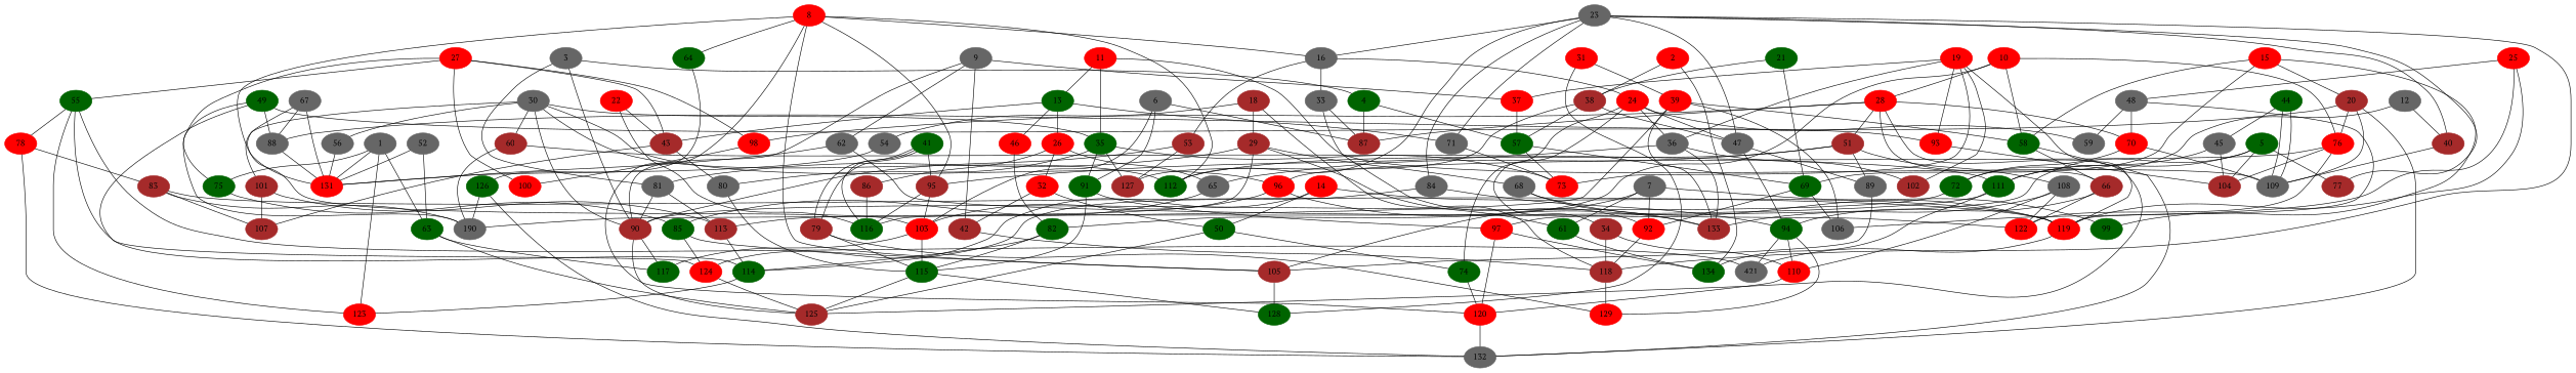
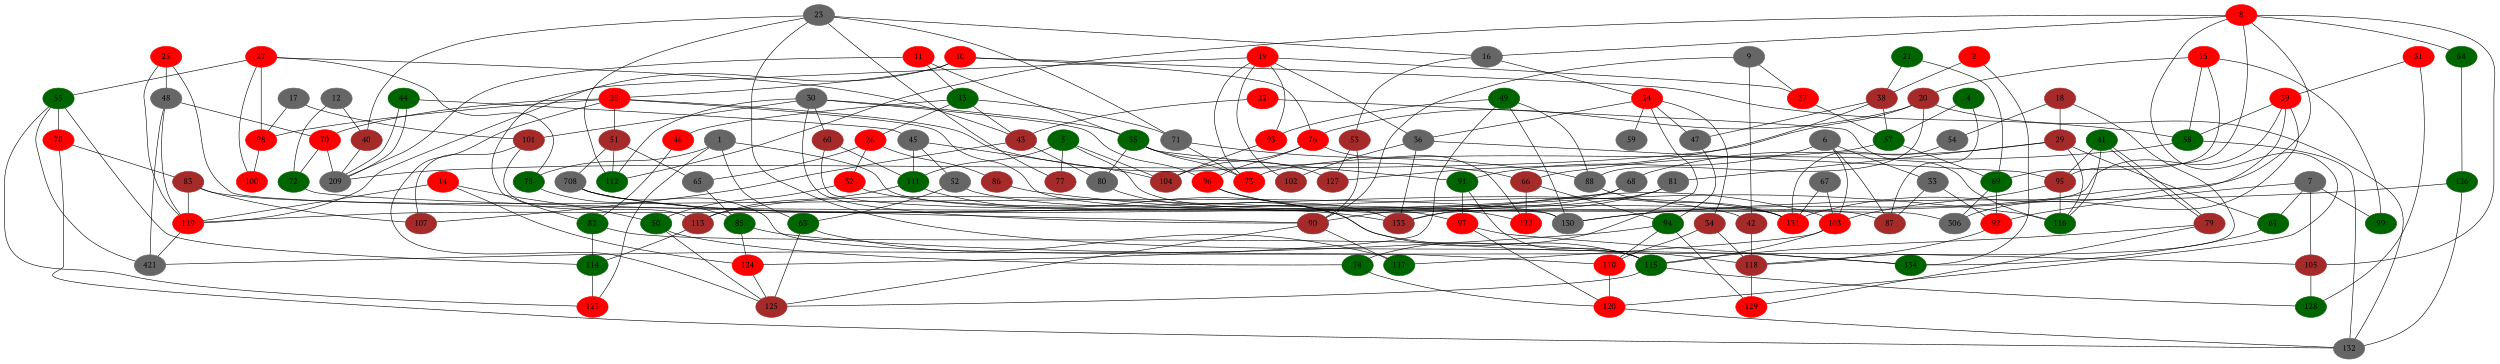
  graph {
    fontname="PT Serif"
    node [color=red fontname="PT Serif" style=filled]
    edge [fontname="PT Serif"]
    1 [color=gray40]
    63 [color=darkgreen]
    75 [color=darkgreen]
    123
    131
    125 [color=brown]
    117 [color=darkgreen]
    85 [color=darkgreen]
    38 [color=brown]
    2
    134 [color=darkgreen]
    57 [color=darkgreen]
    47 [color=gray40]
    127 [color=brown]
-   3 [color=gray40]
    4 [color=darkgreen]
    81 [color=gray40]
    90 [color=brown]
    87 [color=brown]
    113 [color=brown]
    69 [color=darkgreen]
    73
    5 [color=darkgreen]
    77 [color=brown]
    97
    104 [color=brown]
    111 [color=darkgreen]
    120
    6 [color=gray40]
    33 [color=gray40]
    91 [color=darkgreen]
    103
    92
    115 [color=darkgreen]
    7 [color=gray40]
    61 [color=darkgreen]
    99 [color=darkgreen]
    105 [color=brown]
    118 [color=brown]
    128 [color=darkgreen]
    8
    16 [color=gray40]
    64 [color=darkgreen]
    95 [color=brown]
    112 [color=darkgreen]
    24
    53 [color=brown]
    126 [color=darkgreen]
    116 [color=darkgreen]
    132 [color=gray40]
    9 [color=gray40]
    37
    42 [color=brown]
-   62 [color=gray40]
    122
    10
    28
    58 [color=darkgreen]
    76
    82 [color=darkgreen]
    98
    51 [color=brown]
    66 [color=brown]
    70
    96
    114 [color=darkgreen]
    13 [color=darkgreen]
    11
    35 [color=darkgreen]
-   109 [color=gray40]
+   109 [color=gray40 label=209]
    26
    43 [color=brown]
    46
    71 [color=gray40]
    80 [color=gray40]
    12 [color=gray40]
    40 [color=brown]
    72 [color=darkgreen]
    32
    65 [color=gray40]
    86 [color=brown]
    107 [color=brown]
    88 [color=gray40]
    50 [color=darkgreen]
    14
    119
    124
    74 [color=darkgreen]
    n89 [color=gray40 label=421]
    15
    20 [color=brown]
-   106 [color=gray40]
+   106 [color=gray40 label=306]
    36 [color=gray40]
    34 [color=brown]
    59 [color=gray40]
+   17 [color=gray40]
    101 [color=brown]
    100
    18 [color=brown]
    29 [color=brown]
    54 [color=gray40]
    68 [color=gray40]
    129
    19
    93
    102 [color=brown]
    133 [color=brown]
    21 [color=darkgreen]
    22
    23 [color=gray40]
-   84 [color=gray40]
-   89 [color=gray40]
    94 [color=darkgreen]
    110
    25
    48 [color=gray40]
    27
    55 [color=darkgreen]
    78
-   108 [color=gray40]
+   108 [color=gray40 label=708]
    30 [color=gray40]
-   56 [color=gray40]
    60 [color=brown]
-   130 [color=gray40 label=190]
+   130 [color=gray40]
    31
    39
    41 [color=darkgreen]
    79 [color=brown]
    44 [color=darkgreen]
    45 [color=gray40]
    52 [color=gray40]
    49 [color=darkgreen]
    83 [color=brown]
    67 [color=gray40]
    1 -- 63
    1 -- 75
    1 -- 123
    1 -- 131
    63 -- 125
    63 -- 117
    75 -- 85
    85 -- 105
    85 -- 124
    38 -- 57
    38 -- 47
    38 -- 127
    2 -- 38
    2 -- 134
    57 -- 69
    57 -- 73
-   47 -- 89
    47 -- 94
-   3 -- 4
-   3 -- 81
-   3 -- 90
    4 -- 57
    4 -- 87
    81 -- 90
    81 -- 113
    90 -- 125
    90 -- 117
    113 -- 114
    69 -- 92
    69 -- 106
    5 -- 77
    5 -- 97
    5 -- 104
    5 -- 111
    97 -- 134
    97 -- 120
    111 -- 134
    111 -- 113
    120 -- 132
    6 -- 87
-   16 -- 33
+   6 -- 33
    6 -- 91
    6 -- 103
    33 -- 87
    33 -- 92
    91 -- 97
    91 -- 115
    103 -- 117
    103 -- 115
    92 -- 118
    115 -- 125
    115 -- 128
    7 -- 92
    7 -- 61
    7 -- 99
    7 -- 105
    61 -- 134
    105 -- 128
    118 -- 129
    8 -- 131
    8 -- 120
    8 -- 105
    8 -- 16
    8 -- 64
    8 -- 95
    8 -- 112
    16 -- 24
    16 -- 53
    64 -- 126
    95 -- 103
    95 -- 116
    24 -- 47
    24 -- 74
    24 -- 36
    24 -- 34
    24 -- 59
    53 -- 127
    53 -- 90
    126 -- 132
    126 -- 130
    9 -- 90
    9 -- 37
    9 -- 42
-   9 -- 62
    37 -- 57
    42 -- 118
-   62 -- 131
-   62 -- 122
    10 -- 28
    10 -- 58
    10 -- 76
    10 -- 82
    28 -- 125
    28 -- 87
    28 -- 98
    28 -- 51
    28 -- 66
    28 -- 70
    58 -- 132
    58 -- 66
    76 -- 104
    76 -- 122
    76 -- 96
    82 -- 115
    82 -- 114
    98 -- 100
    51 -- 112
    51 -- 65
-   51 -- 89
    51 -- 108
    66 -- 122
    66 -- 94
    70 -- 109
    70 -- 72
    96 -- 103
    96 -- 133
    114 -- 123
    13 -- 26
    13 -- 43
    13 -- 46
    13 -- 71
    11 -- 13
    11 -- 35
    11 -- 109
    35 -- 127
    35 -- 73
    35 -- 91
    35 -- 80
    26 -- 32
    26 -- 65
    26 -- 86
    43 -- 80
    43 -- 107
    46 -- 82
    71 -- 73
-   67 -- 88
+   71 -- 88
    80 -- 115
    12 -- 40
    12 -- 72
    40 -- 109
    72 -- 90
    32 -- 42
    32 -- 50
    65 -- 85
    86 -- 116
    88 -- 131
    50 -- 125
    50 -- 74
    14 -- 50
    14 -- 119
    14 -- 124
    119 -- n89
    124 -- 125
    74 -- 120
    15 -- 69
    15 -- 99
    15 -- 58
    15 -- 20
    20 -- 132
    20 -- 76
    20 -- 109
    20 -- 88
    36 -- 95
    36 -- 102
    36 -- 133
    34 -- 118
    34 -- 110
+   17 -- 98
+   17 -- 101
    101 -- 113
    101 -- 107
    18 -- 118
    18 -- 29
    18 -- 54
    29 -- 81
    29 -- 61
    29 -- 116
    29 -- 68
    54 -- 131
    68 -- 119
    68 -- 133
    19 -- 73
    19 -- 37
    19 -- 119
    19 -- 36
    19 -- 93
    19 -- 102
    93 -- 104
    21 -- 38
    21 -- 69
    22 -- 116
    22 -- 43
-   23 -- 47
    23 -- 77
    23 -- 118
    23 -- 16
    23 -- 112
    23 -- 71
    23 -- 40
-   23 -- 84
-   84 -- 114
-   84 -- 94
-   89 -- 105
    94 -- n89
    94 -- 129
    94 -- 110
    110 -- 120
    25 -- 119
    25 -- 106
    25 -- 48
    48 -- 70
    48 -- 119
-   48 -- 59
+   48 -- n89
    27 -- 75
    27 -- 98
    27 -- 43
    27 -- 100
    27 -- 55
    55 -- 123
    55 -- 114
    55 -- n89
    55 -- 78
    78 -- 132
    78 -- 83
    108 -- 122
    108 -- 133
    108 -- 110
    30 -- 90
    30 -- 112
    30 -- 96
    30 -- 35
    30 -- 101
-   30 -- 56
    30 -- 60
-   56 -- 131
    60 -- 111
    60 -- 130
    31 -- 128
    31 -- 39
    39 -- 58
    39 -- 106
    39 -- 133
    39 -- 130
    41 -- 95
    41 -- 116
    41 -- 79
    41 -- 79
    79 -- 115
    79 -- 129
    44 -- 109
    44 -- 109
    44 -- 45
    45 -- 104
    45 -- 111
+   45 -- 52
    52 -- 63
    52 -- 131
    49 -- 88
    49 -- 124
    49 -- 93
    49 -- 130
    83 -- 107
    83 -- 119
    83 -- 130
    67 -- 131
    67 -- 103
  }
